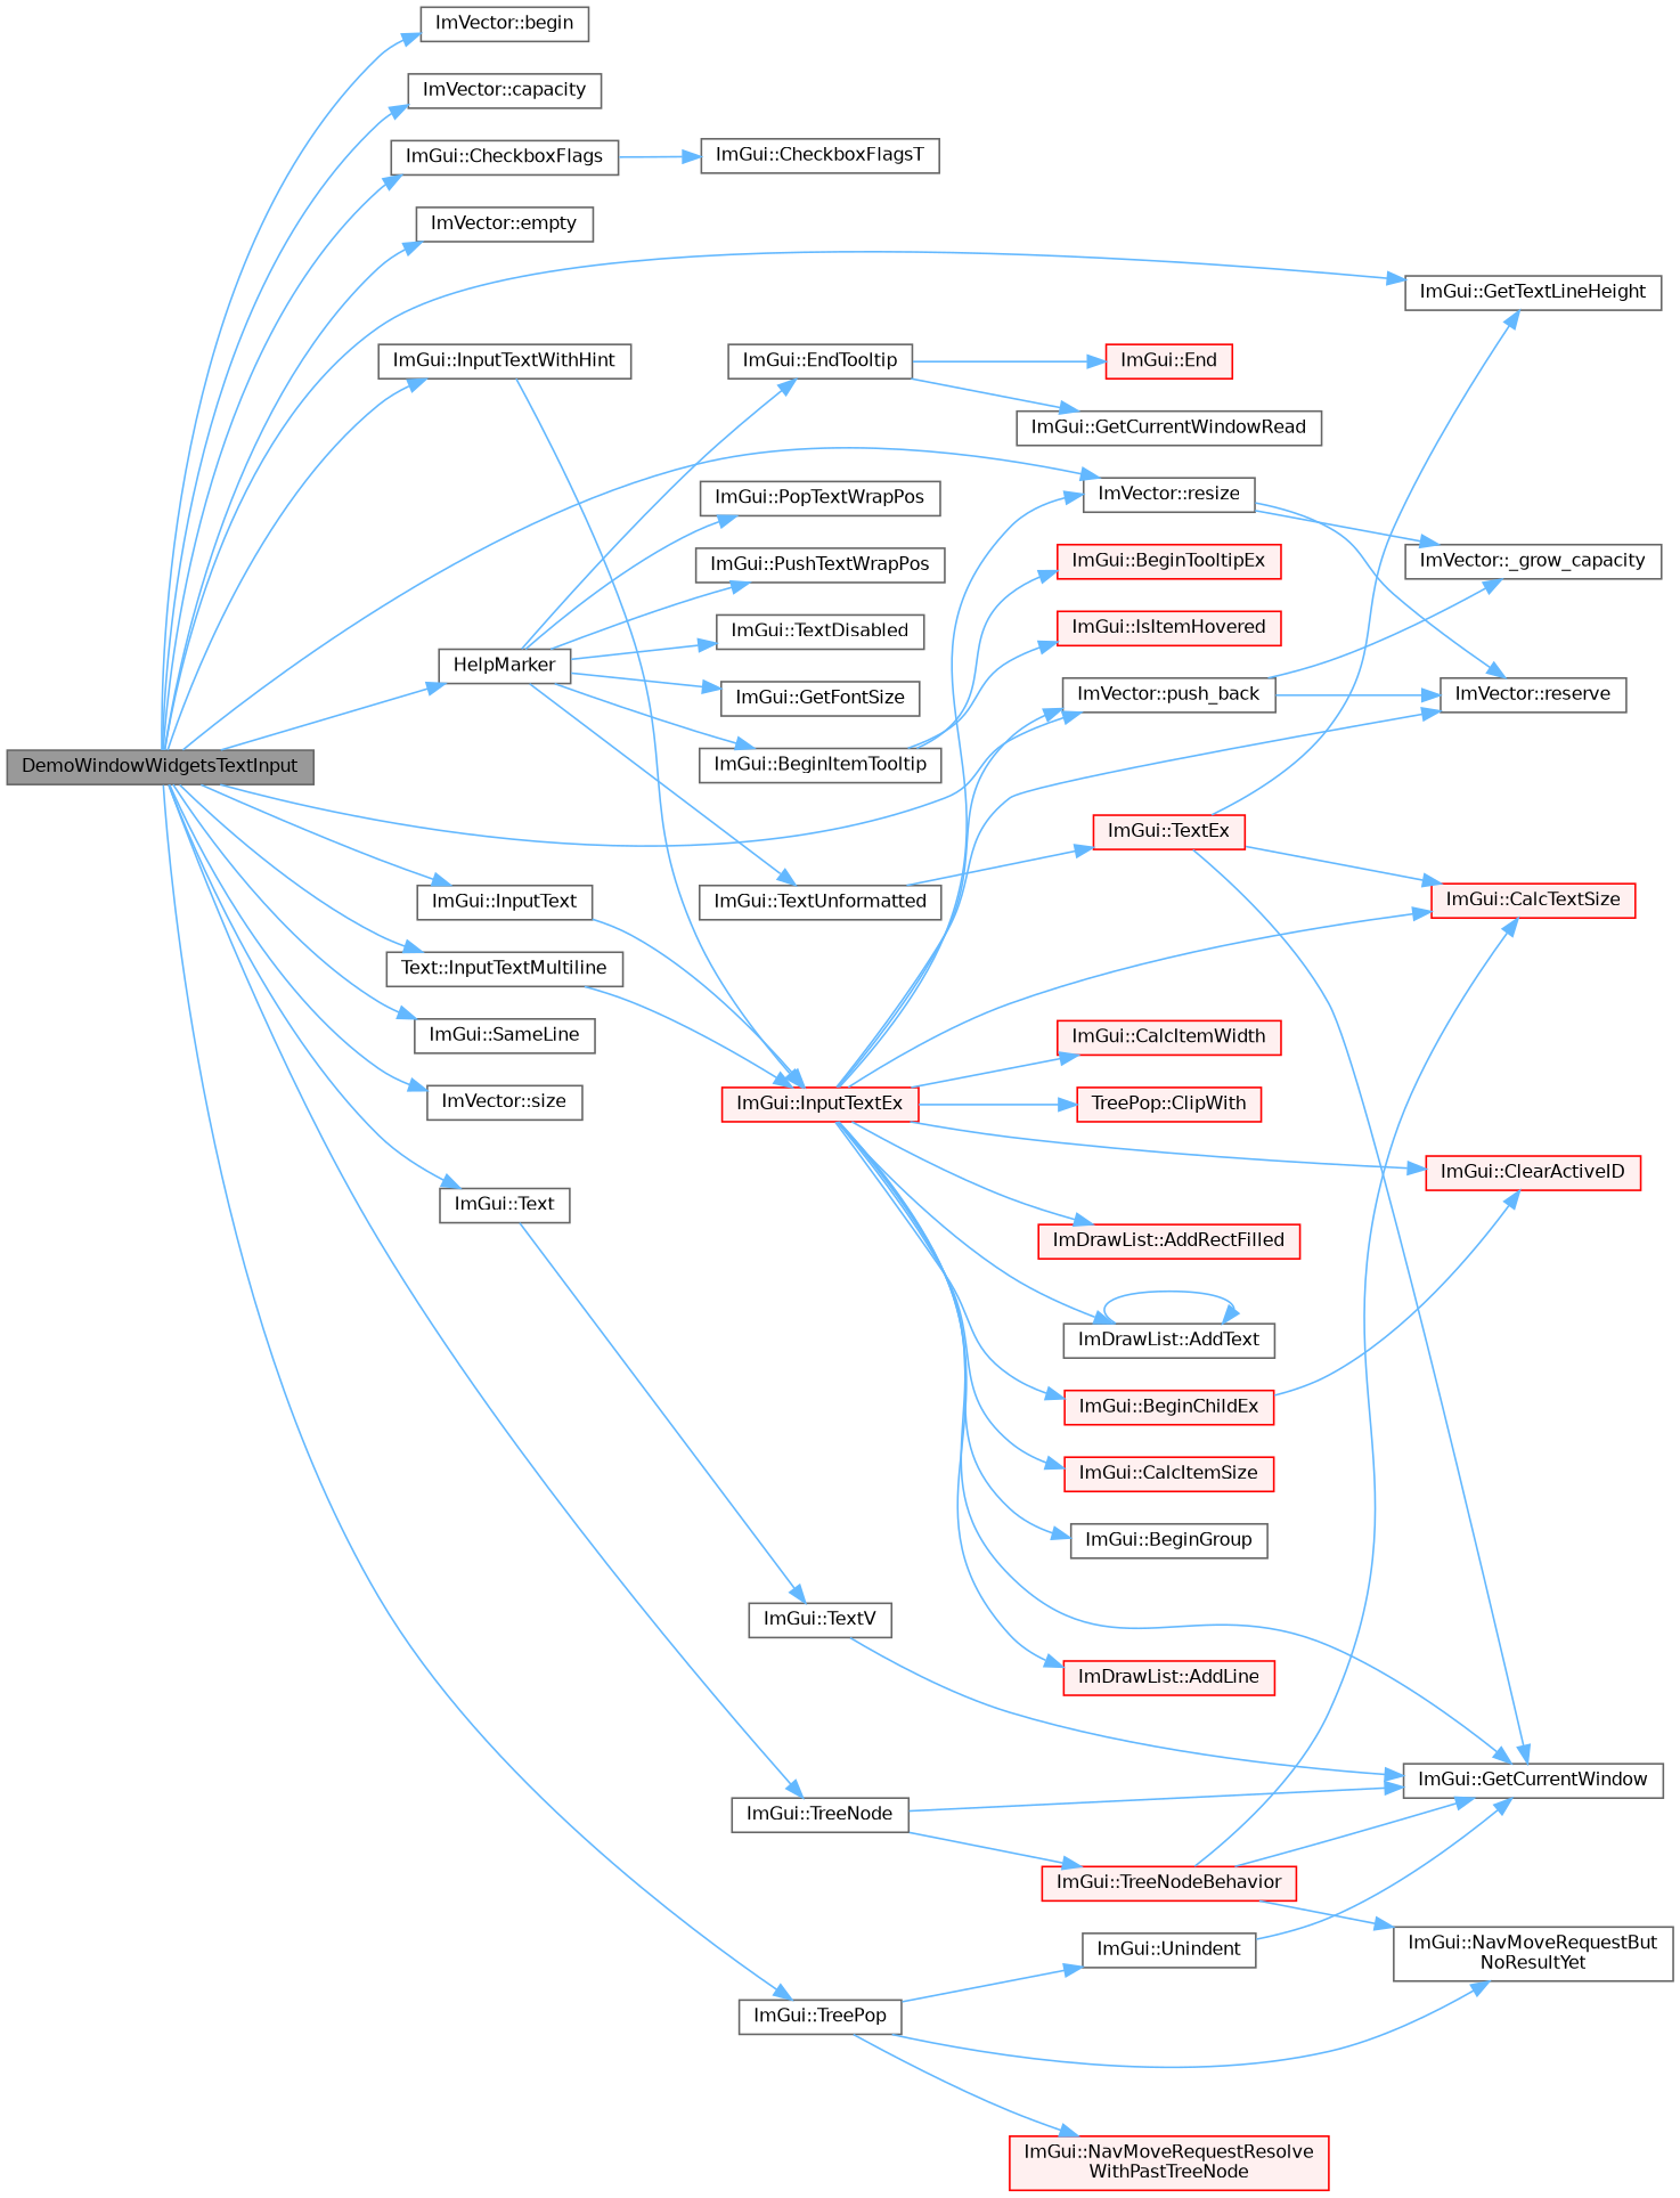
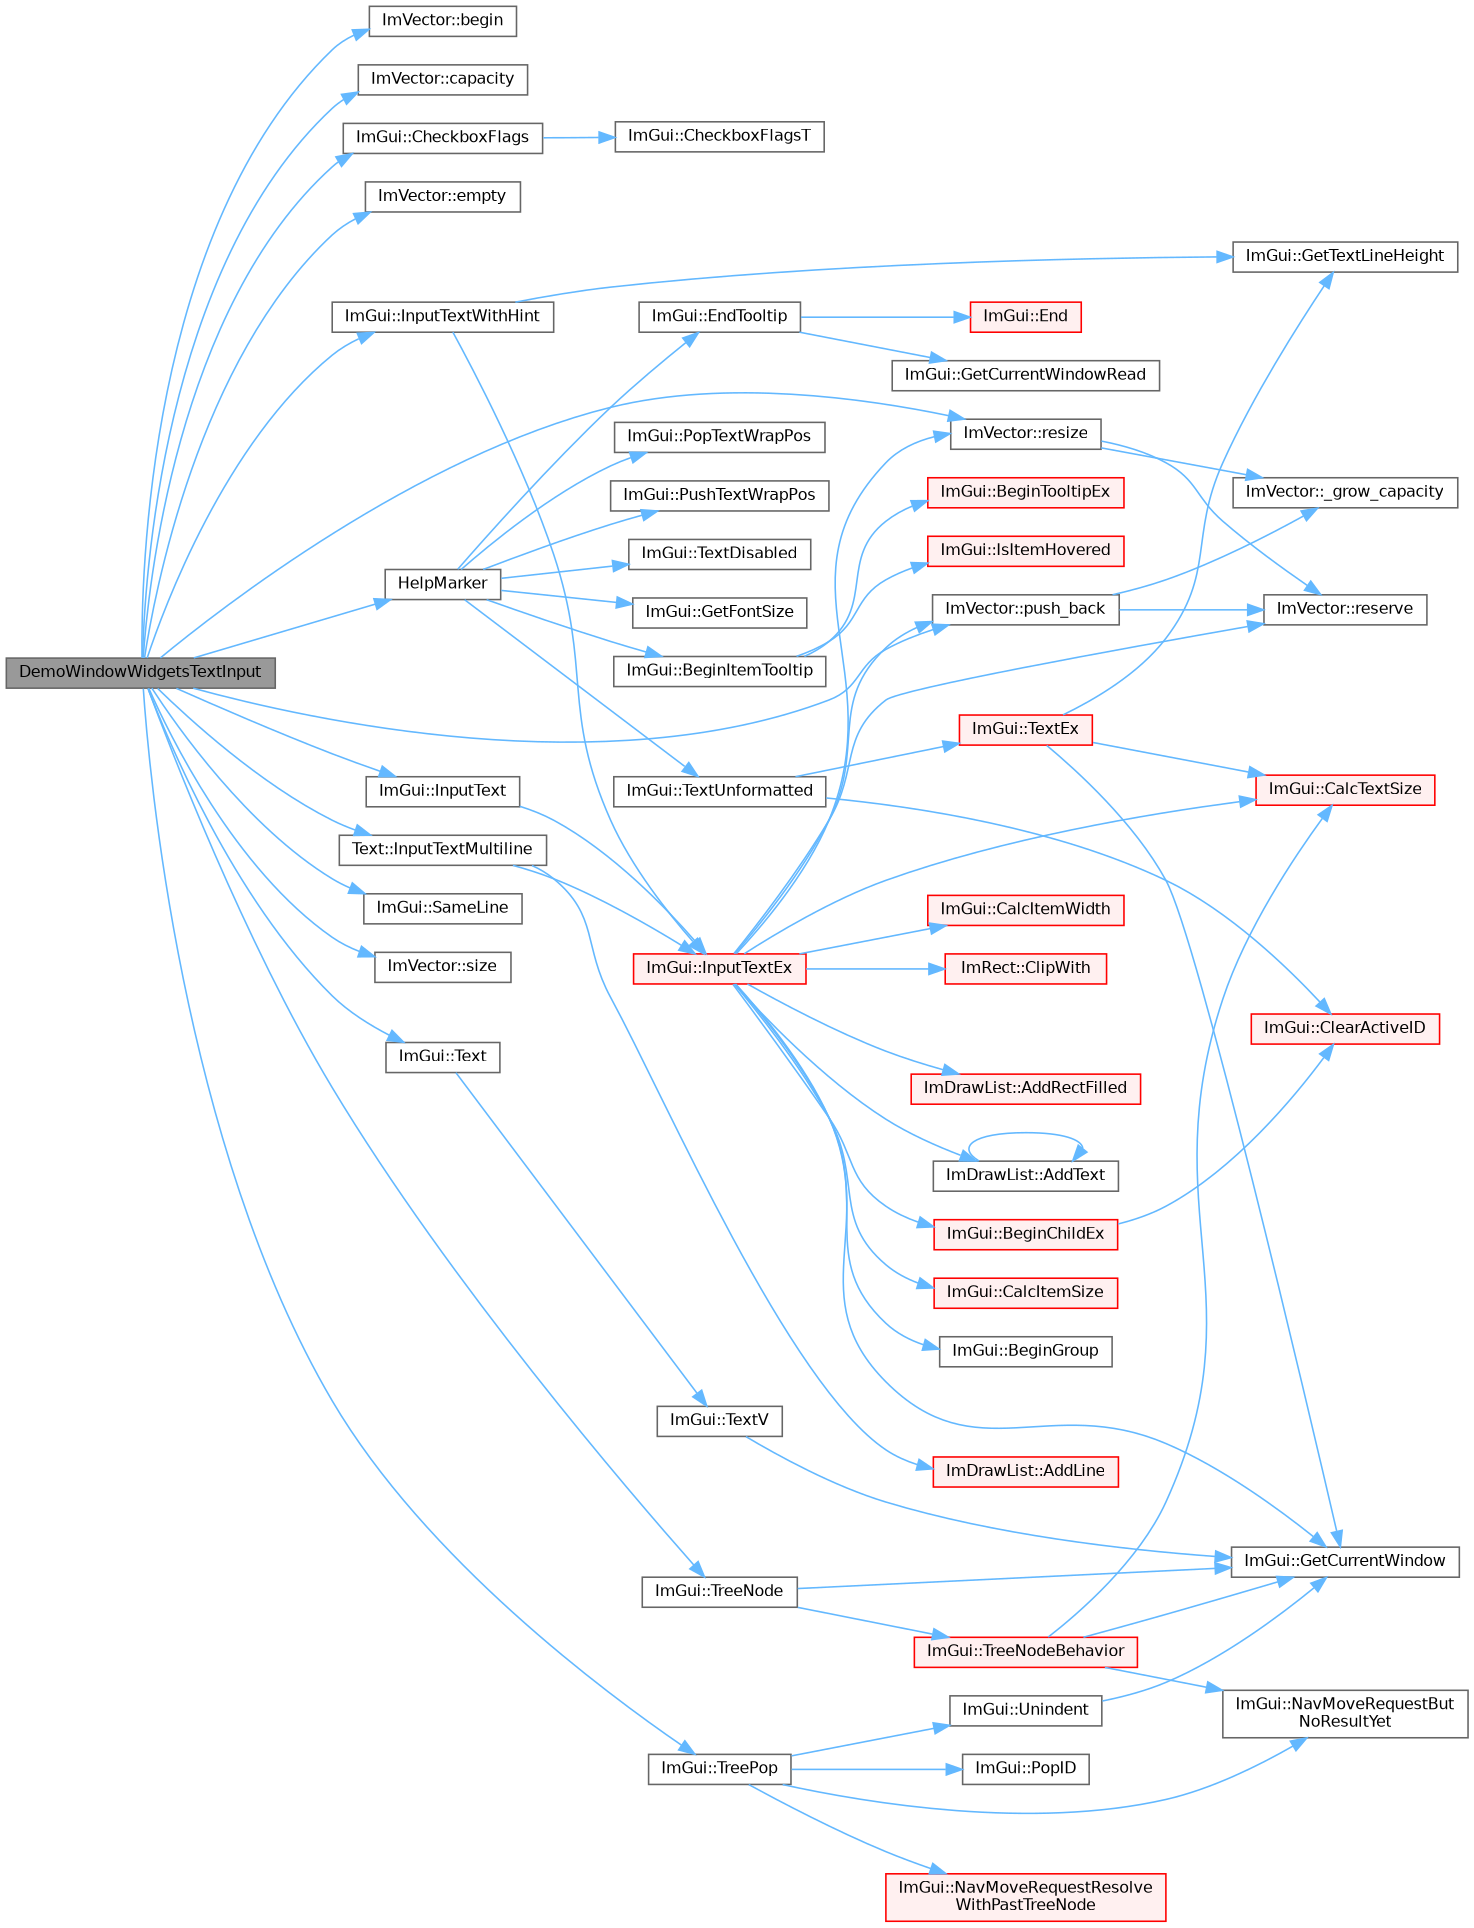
  digraph {
    rankdir=LR
    node [color=grey40 fillcolor=white fontname=Helvetica fontsize=10 shape=box style=filled]
    edge [color=steelblue1 fontname=Helvetica fontsize=10 labelfontname=Helvetica labelfontsize=10 style=solid]
    n1 [color=gray40 fillcolor=grey60 fontcolor=black height=0.2 label=DemoWindowWidgetsTextInput width=0.4]
    n2 [height=0.2 label="ImVector::begin" width=0.4]
    n3 [height=0.2 label="ImVector::capacity" width=0.4]
    n4 [height=0.2 label="ImGui::CheckboxFlags" width=0.4]
    n5 [height=0.2 label="ImVector::empty" width=0.4]
    n6 [height=0.2 label="ImGui::GetTextLineHeight" width=0.4]
    n7 [height=0.2 label=HelpMarker width=0.4]
    n8 [height=0.2 label="ImGui::InputText" width=0.4]
    n9 [height=0.2 label="ImVector::push_back" width=0.4]
    n10 [height=0.2 label="ImVector::resize" width=0.4]
    n11 [height=0.2 label="Text::InputTextMultiline" width=0.4]
    n12 [height=0.2 label="ImGui::InputTextWithHint" width=0.4]
    n13 [height=0.2 label="ImGui::SameLine" width=0.4]
    n14 [height=0.2 label="ImVector::size" width=0.4]
    n15 [height=0.2 label="ImGui::Text" width=0.4]
    n16 [height=0.2 label="ImGui::TreeNode" width=0.4]
    n17 [height=0.2 label="ImGui::TreePop" width=0.4]
    n18 [height=0.2 label="ImGui::CheckboxFlagsT" width=0.4]
    n19 [height=0.2 label="ImGui::BeginItemTooltip" width=0.4]
    n20 [height=0.2 label="ImGui::EndTooltip" width=0.4]
    n21 [height=0.2 label="ImGui::GetFontSize" width=0.4]
    n22 [height=0.2 label="ImGui::PopTextWrapPos" width=0.4]
    n23 [height=0.2 label="ImGui::PushTextWrapPos" width=0.4]
    n24 [height=0.2 label="ImGui::TextDisabled" width=0.4]
    n25 [height=0.2 label="ImGui::TextUnformatted" width=0.4]
    n26 [color=red fillcolor="#FFF0F0" height=0.2 label="ImGui::InputTextEx" width=0.4]
    n27 [height=0.2 label="ImVector::reserve" width=0.4]
    n28 [height=0.2 label="ImVector::_grow_capacity" width=0.4]
    n29 [height=0.2 label="ImGui::TextV" width=0.4]
    n30 [height=0.2 label="ImGui::GetCurrentWindow" width=0.4]
    n31 [color=red fillcolor="#FFF0F0" height=0.2 label="ImGui::TreeNodeBehavior" width=0.4]
    n32 [height=0.2 label="ImGui::NavMoveRequestBut\lNoResultYet" width=0.4]
    n33 [color=red fillcolor="#FFF0F0" height=0.2 label="ImGui::NavMoveRequestResolve\lWithPastTreeNode" width=0.4]
+   n34 [height=0.2 label="ImGui::PopID" width=0.4]
    n35 [height=0.2 label="ImGui::Unindent" width=0.4]
    n36 [color=red fillcolor="#FFF0F0" height=0.2 label="ImGui::BeginTooltipEx" width=0.4]
    n37 [color=red fillcolor="#FFF0F0" height=0.2 label="ImGui::IsItemHovered" width=0.4]
    n38 [color=red fillcolor="#FFF0F0" height=0.2 label="ImGui::End" width=0.4]
    n39 [height=0.2 label="ImGui::GetCurrentWindowRead" width=0.4]
    n40 [color=red fillcolor="#FFF0F0" height=0.2 label="ImGui::TextEx" width=0.4]
    n41 [color=red fillcolor="#FFF0F0" height=0.2 label="ImGui::CalcTextSize" width=0.4]
    n42 [color=red fillcolor="#FFF0F0" height=0.2 label="ImDrawList::AddLine" width=0.4]
    n43 [color=red fillcolor="#FFF0F0" height=0.2 label="ImDrawList::AddRectFilled" width=0.4]
    n44 [height=0.2 label="ImDrawList::AddText" width=0.4]
    n45 [color=red fillcolor="#FFF0F0" height=0.2 label="ImGui::BeginChildEx" width=0.4]
    n46 [color=red fillcolor="#FFF0F0" height=0.2 label="ImGui::CalcItemSize" width=0.4]
    n47 [color=red fillcolor="#FFF0F0" height=0.2 label="ImGui::ClearActiveID" width=0.4]
    n48 [height=0.2 label="ImGui::BeginGroup" width=0.4]
    n49 [color=red fillcolor="#FFF0F0" height=0.2 label="ImGui::CalcItemWidth" width=0.4]
-   n50 [color=red fillcolor="#FFF0F0" height=0.2 label="TreePop::ClipWith" width=0.4]
+   n50 [color=red fillcolor="#FFF0F0" height=0.2 label="ImRect::ClipWith" width=0.4]
    n1 -> n2
    n1 -> n3
    n1 -> n4
    n1 -> n5
-   n1 -> n6
+   n12 -> n6
    n1 -> n7
    n1 -> n8
    n1 -> n9
    n1 -> n10
    n1 -> n11
    n1 -> n12
    n1 -> n13
    n1 -> n14
    n1 -> n15
    n1 -> n16
    n1 -> n17
    n4 -> n18
    n7 -> n19
    n7 -> n20
    n7 -> n21
    n7 -> n22
    n7 -> n23
    n7 -> n24
    n7 -> n25
    n8 -> n26
    n9 -> n27
    n9 -> n28
    n10 -> n27
    n10 -> n28
    n11 -> n26
    n12 -> n26
    n15 -> n29
    n16 -> n30
    n16 -> n31
    n17 -> n32
    n17 -> n33
+   n17 -> n34
    n17 -> n35
    n19 -> n36
    n19 -> n37
    n20 -> n38
    n20 -> n39
    n25 -> n40
    n26 -> n9
    n26 -> n10
    n26 -> n27
    n26 -> n30
    n26 -> n41
-   n26 -> n42
+   n11 -> n42
    n26 -> n43
    n26 -> n44
    n26 -> n45
    n26 -> n46
-   n26 -> n47
+   n25 -> n47
    n26 -> n48
    n26 -> n49
    n26 -> n50
    n29 -> n30
    n31 -> n30
    n31 -> n32
    n31 -> n41
    n35 -> n30
    n40 -> n6
    n40 -> n30
    n40 -> n41
    n44 -> n44
    n45 -> n47
  }
